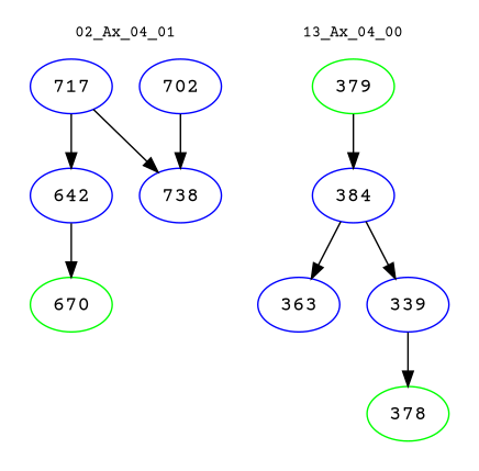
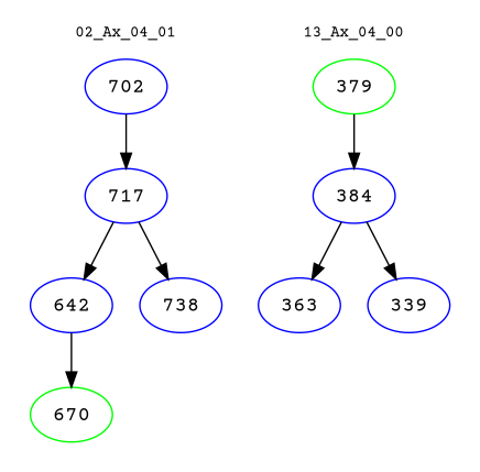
  digraph {
    fontname="Courier Prime"
    node [color=blue fontname="Courier Prime"]
    edge [color=black fontname="Courier Prime"]
    n1 [label=702]
    n2 [label=717]
    n3 [label=642]
    n4 [label=738]
    n5 [color=green label=670]
    n6 [color=green label=379]
    n7 [label=384]
    n8 [label=363]
    n9 [label=339]
-   n10 [color=green label=378]
    subgraph cluster_1 {
      color=white
      fontsize=10
      label="02_Ax_04_01"
      n1
      n2
      n3
      n4
      n5
    }
    subgraph cluster_2 {
      color=white
      fontsize=10
      label="13_Ax_04_00"
      n6
      n7
      n8
      n9
-     n10
    }
-   n1 -> n4
+   n1 -> n2
    n2 -> n3
    n2 -> n4
    n3 -> n5
    n6 -> n7
    n7 -> n8
    n7 -> n9
-   n9 -> n10
  }
